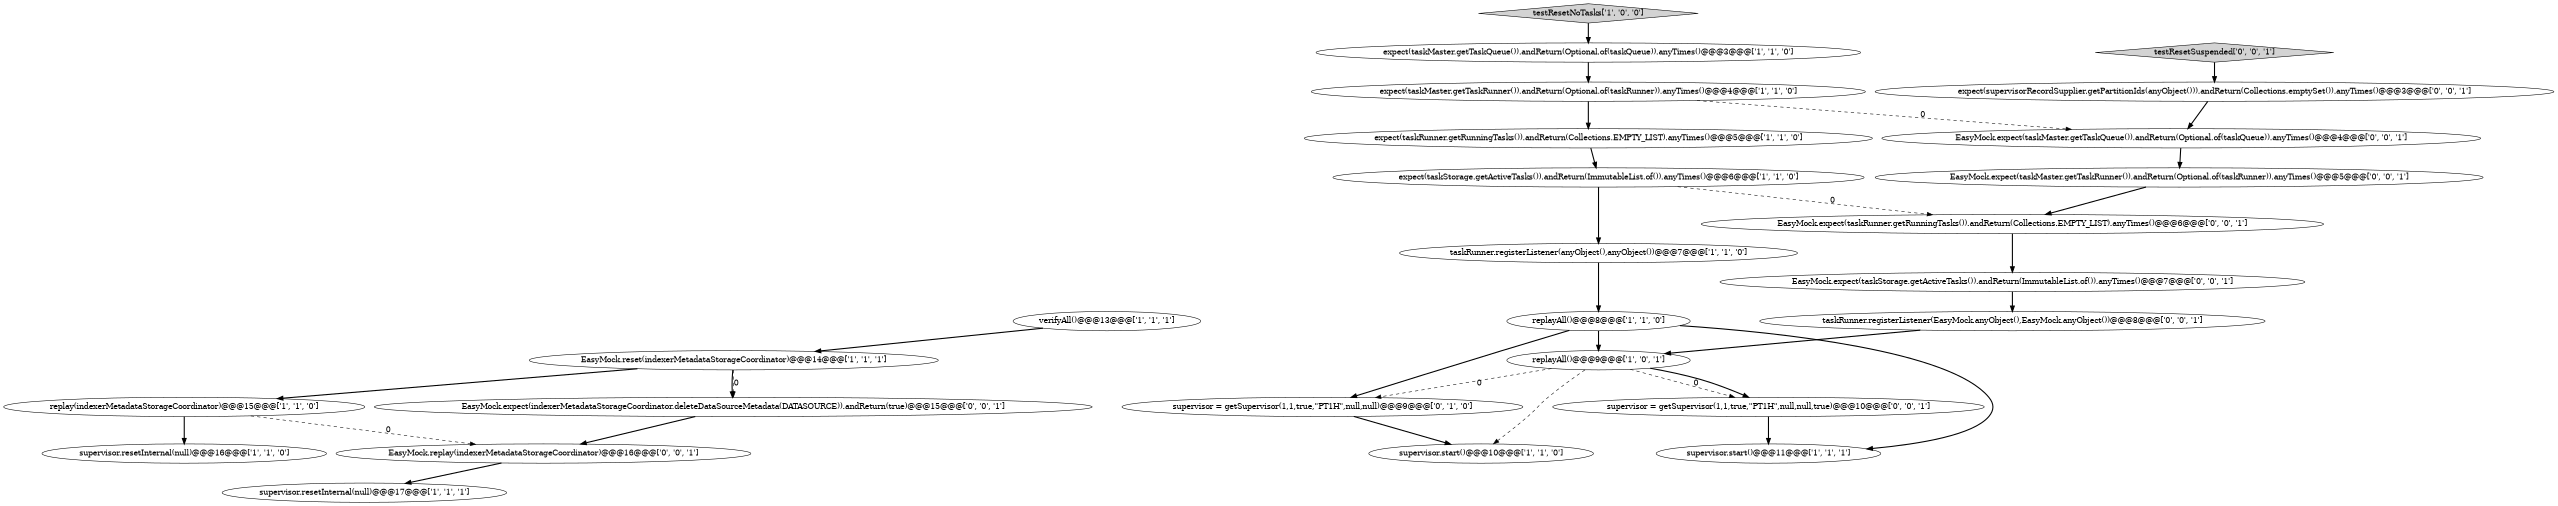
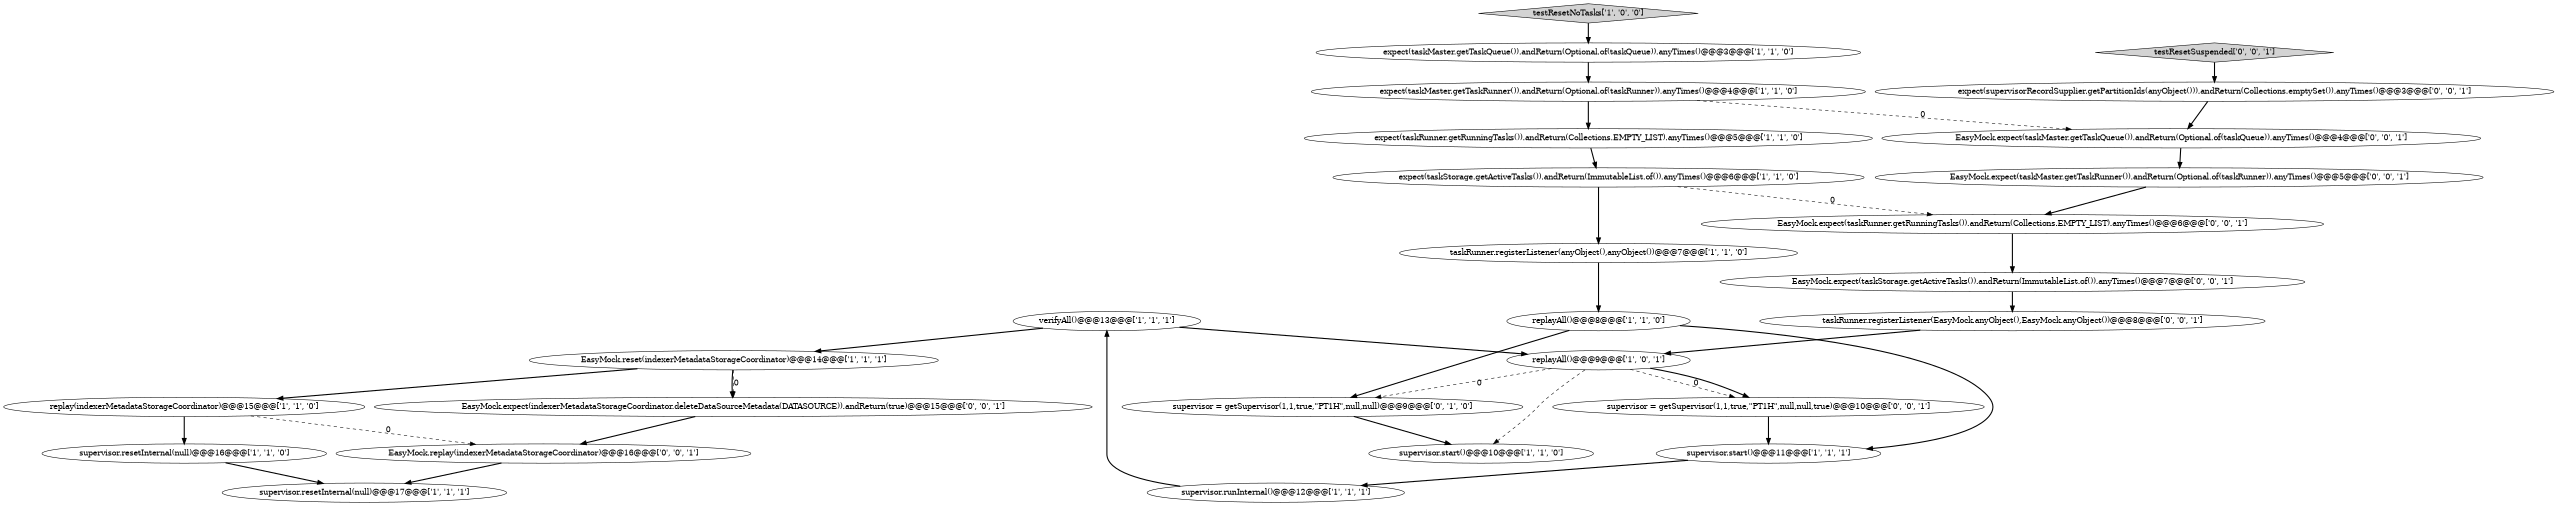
  digraph {
    node [fillcolor=white shape=ellipse style=filled]
    edge [style=bold]
    n1 [label="supervisor.resetInternal(null)@@@17@@@['1', '1', '1']"]
    n2 [label="replay(indexerMetadataStorageCoordinator)@@@15@@@['1', '1', '0']"]
    n3 [label="supervisor.resetInternal(null)@@@16@@@['1', '1', '0']"]
    n4 [label="EasyMock.replay(indexerMetadataStorageCoordinator)@@@16@@@['0', '0', '1']"]
    n5 [label="replayAll()@@@9@@@['1', '0', '1']"]
    n6 [label="supervisor.start()@@@10@@@['1', '1', '0']"]
    n7 [label="supervisor = getSupervisor(1,1,true,\"PT1H\",null,null,true)@@@10@@@['0', '0', '1']"]
    n8 [label="supervisor = getSupervisor(1,1,true,\"PT1H\",null,null)@@@9@@@['0', '1', '0']"]
    n9 [label="supervisor.start()@@@11@@@['1', '1', '1']"]
+   n10 [label="supervisor.runInternal()@@@12@@@['1', '1', '1']"]
    n11 [label="expect(supervisorRecordSupplier.getPartitionIds(anyObject())).andReturn(Collections.emptySet()).anyTimes()@@@3@@@['0', '0', '1']"]
    n12 [label="EasyMock.expect(taskMaster.getTaskQueue()).andReturn(Optional.of(taskQueue)).anyTimes()@@@4@@@['0', '0', '1']"]
    n13 [label="EasyMock.expect(taskMaster.getTaskRunner()).andReturn(Optional.of(taskRunner)).anyTimes()@@@5@@@['0', '0', '1']"]
    n14 [label="taskRunner.registerListener(EasyMock.anyObject(),EasyMock.anyObject())@@@8@@@['0', '0', '1']"]
    n15 [label="taskRunner.registerListener(anyObject(),anyObject())@@@7@@@['1', '1', '0']"]
    n16 [label="replayAll()@@@8@@@['1', '1', '0']"]
    n17 [label="verifyAll()@@@13@@@['1', '1', '1']"]
    n18 [label="EasyMock.reset(indexerMetadataStorageCoordinator)@@@14@@@['1', '1', '1']"]
    n19 [label="EasyMock.expect(indexerMetadataStorageCoordinator.deleteDataSourceMetadata(DATASOURCE)).andReturn(true)@@@15@@@['0', '0', '1']"]
    n20 [label="EasyMock.expect(taskStorage.getActiveTasks()).andReturn(ImmutableList.of()).anyTimes()@@@7@@@['0', '0', '1']"]
    n21 [fillcolor=lightgray label="testResetNoTasks['1', '0', '0']" shape=diamond]
    n22 [label="expect(taskMaster.getTaskQueue()).andReturn(Optional.of(taskQueue)).anyTimes()@@@3@@@['1', '1', '0']"]
    n23 [label="expect(taskMaster.getTaskRunner()).andReturn(Optional.of(taskRunner)).anyTimes()@@@4@@@['1', '1', '0']"]
    n24 [label="expect(taskRunner.getRunningTasks()).andReturn(Collections.EMPTY_LIST).anyTimes()@@@5@@@['1', '1', '0']"]
    n25 [label="expect(taskStorage.getActiveTasks()).andReturn(ImmutableList.of()).anyTimes()@@@6@@@['1', '1', '0']"]
    n26 [fillcolor=lightgray label="testResetSuspended['0', '0', '1']" shape=diamond]
    n27 [label="EasyMock.expect(taskRunner.getRunningTasks()).andReturn(Collections.EMPTY_LIST).anyTimes()@@@6@@@['0', '0', '1']"]
    n2 -> n3
    n2 -> n4 [label=0 style=dashed]
+   n3 -> n1
    n4 -> n1
    n5 -> n6 [style=dashed]
    n5 -> n7 [label=0 style=dashed]
    n5 -> n7
    n5 -> n8 [label=0 style=dashed]
    n7 -> n9
    n8 -> n6
+   n9 -> n10
+   n10 -> n17
    n11 -> n12
    n12 -> n13
    n13 -> n27
    n14 -> n5
    n15 -> n16
-   n16 -> n5
+   n17 -> n5
    n16 -> n8
    n16 -> n9
    n17 -> n18
    n18 -> n2
    n18 -> n19 [label=0 style=dashed]
    n18 -> n19
    n19 -> n4
    n20 -> n14
    n21 -> n22
    n22 -> n23
    n23 -> n12 [label=0 style=dashed]
    n23 -> n24
    n24 -> n25
    n25 -> n15
    n25 -> n27 [label=0 style=dashed]
    n26 -> n11
    n27 -> n20
  }
